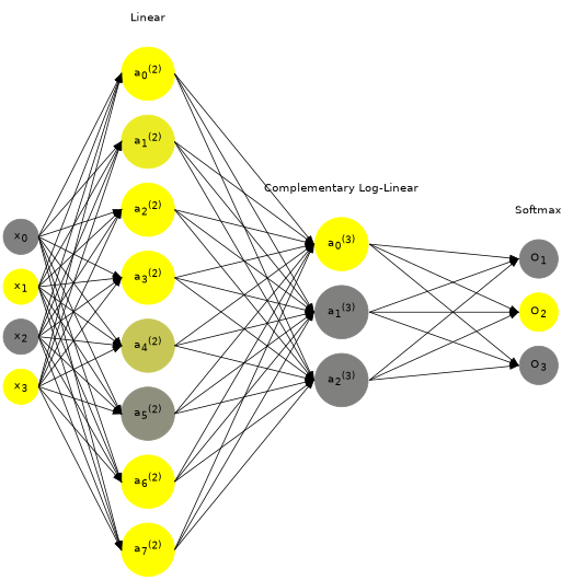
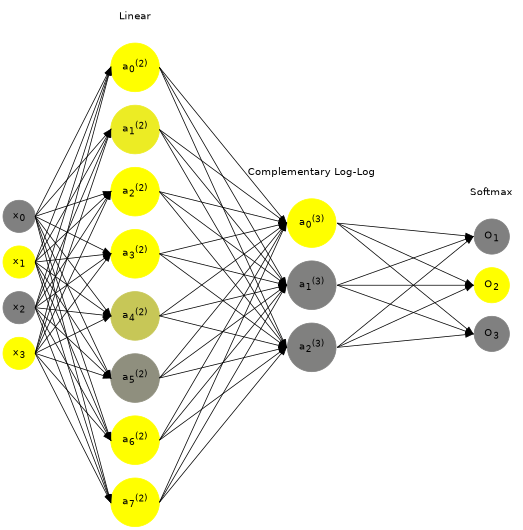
  digraph {
    rankdir=LR
    ranksep=1.4
    splines=false
    fontname="DejaVu Sans"
    node [color="0.1667, 0.0, 0.5" fillcolor="0.1667, 0.0, 0.5" shape=circle style=filled fontname="DejaVu Sans"]
    edge [headport=w style=solid tailport=e fontname="DejaVu Sans"]
    n1 [label=<x<sub>0</sub>>]
    n2 [color="0.1667, 1.0, 1.0" fillcolor="0.1667, 1.0, 1.0" label=<x<sub>1</sub>>]
    n3 [label=<x<sub>2</sub>>]
    n4 [color="0.1667, 1.0, 1.0" fillcolor="0.1667, 1.0, 1.0" label=<x<sub>3</sub>>]
    n5 [color="0.1667, 1.800129, 1.400064" fillcolor="0.1667, 1.800129, 1.400064" label=<a<sub>0</sub><sup>(2)</sup>>]
    n6 [color="0.1667, 0.844370, 0.922185" fillcolor="0.1667, 0.844370, 0.922185" label=<a<sub>1</sub><sup>(2)</sup>>]
    n7 [color="0.1667, 1.018710, 1.009355" fillcolor="0.1667, 1.018710, 1.009355" label=<a<sub>2</sub><sup>(2)</sup>>]
    n8 [color="0.1667, 1.704632, 1.352316" fillcolor="0.1667, 1.704632, 1.352316" label=<a<sub>3</sub><sup>(2)</sup>>]
    n9 [color="0.1667, 0.561227, 0.780613" fillcolor="0.1667, 0.561227, 0.780613" label=<a<sub>4</sub><sup>(2)</sup>>]
    n10 [color="0.1667, 0.123323, 0.561662" fillcolor="0.1667, 0.123323, 0.561662" label=<a<sub>5</sub><sup>(2)</sup>>]
    n11 [color="0.1667, 1.366789, 1.183395" fillcolor="0.1667, 1.366789, 1.183395" label=<a<sub>6</sub><sup>(2)</sup>>]
    n12 [color="0.1667, 1.243347, 1.121673" fillcolor="0.1667, 1.243347, 1.121673" label=<a<sub>7</sub><sup>(2)</sup>>]
    n13 [color="0.1667, 0.999887, 0.999944" fillcolor="0.1667, 0.999887, 0.999944" label=<a<sub>0</sub><sup>(3)</sup>>]
    n14 [color="0.1667, 0.002485, 0.501242" fillcolor="0.1667, 0.002485, 0.501242" label=<a<sub>1</sub><sup>(3)</sup>>]
    n15 [color="0.1667, 0.002570, 0.501285" fillcolor="0.1667, 0.002570, 0.501285" label=<a<sub>2</sub><sup>(3)</sup>>]
    n16 [label=<O<sub>1</sub>>]
    n17 [color="0.1667, 1.0, 1.0" fillcolor="0.1667, 1.0, 1.0" label=<O<sub>2</sub>>]
    n18 [label=<O<sub>3</sub>>]
    n19 [label=Linear shape=plaintext color="" fillcolor="" style=""]
-   n20 [label="Complementary Log-Linear" shape=plaintext color="" fillcolor="" style=""]
+   n20 [label="Complementary Log-Log" shape=plaintext color="" fillcolor="" style=""]
    n21 [label=Softmax shape=plaintext color="" fillcolor="" style=""]
    subgraph sub_1 {
      n1
    }
    subgraph sub_2 {
      n2
    }
    subgraph sub_3 {
      n3
    }
    subgraph sub_4 {
      n4
    }
    subgraph sub_5 {
      n5
    }
    subgraph sub_6 {
      n6
    }
    subgraph sub_7 {
      n7
    }
    subgraph sub_8 {
      n8
    }
    subgraph sub_9 {
      n9
    }
    subgraph sub_10 {
      n10
    }
    subgraph sub_11 {
      n11
    }
    subgraph sub_12 {
      n12
    }
    subgraph sub_13 {
      n13
    }
    subgraph sub_14 {
      n14
    }
    subgraph sub_15 {
      n15
    }
    subgraph sub_16 {
      n16
    }
    subgraph sub_17 {
      n17
    }
    subgraph sub_18 {
      n18
    }
    subgraph sub_19 {
      rank=same
      n1
      n2
      n3
      n4
    }
    subgraph sub_20 {
      rank=same
      n5
      n6
      n7
      n8
      n9
      n10
      n11
      n12
    }
    subgraph sub_21 {
      rank=same
      n13
      n14
      n15
    }
    subgraph sub_22 {
      rank=same
      n16
      n17
      n18
    }
    subgraph sub_23 {
      rank=same
      n5
      n19
    }
    subgraph sub_24 {
      rank=same
      n13
      n20
    }
    subgraph sub_25 {
      rank=same
      n16
      n21
    }
    n1 -> n2 [style=invis]
    n1 -> n5
    n1 -> n6
    n1 -> n7
    n1 -> n8
    n1 -> n9
    n1 -> n10
    n1 -> n11
    n1 -> n12
    n2 -> n3 [style=invis]
    n2 -> n5
    n2 -> n6
    n2 -> n7
    n2 -> n8
    n2 -> n9
    n2 -> n10
    n2 -> n11
    n2 -> n12
    n3 -> n4 [style=invis]
    n3 -> n5
    n3 -> n6
    n3 -> n7
    n3 -> n8
    n3 -> n9
    n3 -> n10
    n3 -> n11
    n3 -> n12
    n4 -> n5
    n4 -> n6
    n4 -> n7
    n4 -> n8
    n4 -> n9
    n4 -> n10
    n4 -> n11
    n4 -> n12
    n5 -> n6 [style=invis]
    n5 -> n13
    n5 -> n14
    n5 -> n15
    n6 -> n7 [style=invis]
    n6 -> n13
    n6 -> n14
    n6 -> n15
    n7 -> n8 [style=invis]
    n7 -> n13
    n7 -> n14
    n7 -> n15
    n8 -> n9 [style=invis]
    n8 -> n13
    n8 -> n14
    n8 -> n15
    n9 -> n10 [style=invis]
    n9 -> n13
    n9 -> n14
    n9 -> n15
    n10 -> n11 [style=invis]
    n10 -> n13
    n10 -> n14
    n10 -> n15
    n11 -> n12 [style=invis]
    n11 -> n13
    n11 -> n14
    n11 -> n15
    n12 -> n13
    n12 -> n14
    n12 -> n15
    n13 -> n14 [style=invis]
    n13 -> n16
    n13 -> n17
    n13 -> n18
    n14 -> n15 [style=invis]
    n14 -> n16
    n14 -> n17
    n14 -> n18
    n15 -> n16
    n15 -> n17
    n15 -> n18
    n16 -> n17 [style=invis]
    n17 -> n18 [style=invis]
    n19 -> n5 [style=invis]
    n20 -> n13 [style=invis]
    n21 -> n16 [style=invis]
  }
